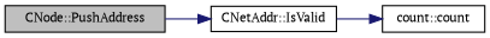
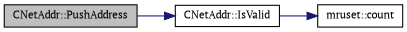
  digraph {
    fontname="PT Serif"
    rankdir=LR
    node [color=black fillcolor=white fontname="PT Serif" fontsize=10 shape=record style=filled]
    edge [color=midnightblue fontname="PT Serif" fontsize=10 labelfontname=Helvetica labelfontsize=10 style=solid]
-   n1 [fillcolor=grey75 fontcolor=black height=0.2 label="CNode::PushAddress" width=0.4]
+   n1 [fillcolor=grey75 fontcolor=black height=0.2 label="CNetAddr::PushAddress" width=0.4]
    n2 [height=0.2 label="CNetAddr::IsValid" width=0.4]
-   n3 [height=0.2 label="count::count" width=0.4]
+   n3 [height=0.2 label="mruset::count" width=0.4]
    n1 -> n2
    n2 -> n3
  }
